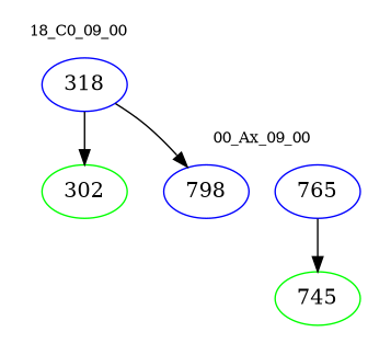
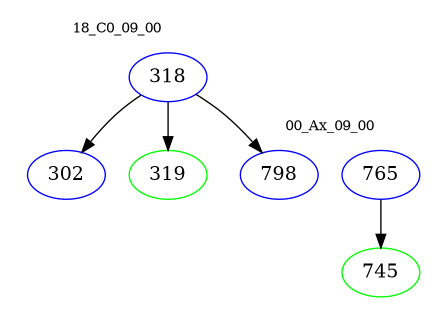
  digraph {
    node [color=blue]
    edge [color=black]
    n1 [label=765]
    n2 [color=green label=745]
    n3 [label=798]
    n4 [label=318]
-   n5 [color=green label=302]
+   n5 [label=302]
+   n6 [color=green label=319]
    subgraph cluster_1 {
      color=white
      fontsize=10
      label="00_Ax_09_00"
      n1
      n2
      n3
    }
    subgraph cluster_2 {
      color=white
      fontsize=10
      label="18_C0_09_00"
      n4
      n5
+     n6
    }
    n1 -> n2
    n4 -> n3
    n4 -> n5
+   n4 -> n6
  }
